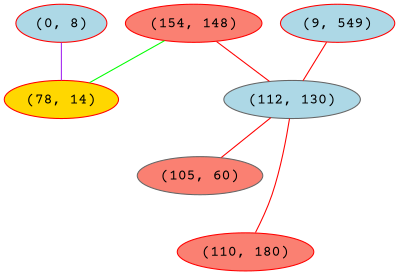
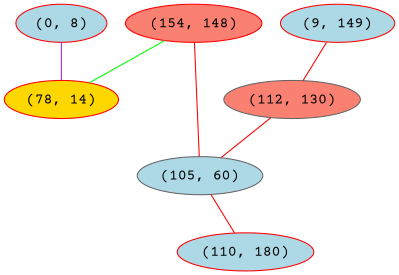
  graph {
    fontname="Courier Prime"
    node [color=red fillcolor=lightblue fontname="Courier Prime" style=filled]
    edge [color=red fontname="Courier Prime" weight=1]
    n1 [label="(0, 8)"]
    "(78, 14)" [fillcolor=gold]
    "(154, 148)" [fillcolor=salmon]
-   "(112, 130)" [color=gray40]
-   "(105, 60)" [color=gray40 fillcolor=salmon]
-   "(110, 180)" [fillcolor=salmon]
-   "(9, 149)" [label="(9, 549)"]
+   "(112, 130)" [color=gray40 fillcolor=salmon]
+   "(105, 60)" [color=gray40]
+   "(110, 180)"
+   "(9, 149)"
    n1 -- "(78, 14)" [color=purple weight=4]
    "(154, 148)" -- "(78, 14)" [color=green weight=2]
-   "(154, 148)" -- "(112, 130)"
+   "(154, 148)" -- "(105, 60)"
    "(112, 130)" -- "(105, 60)"
-   "(112, 130)" -- "(110, 180)"
+   "(105, 60)" -- "(110, 180)"
    "(9, 149)" -- "(112, 130)"
  }
